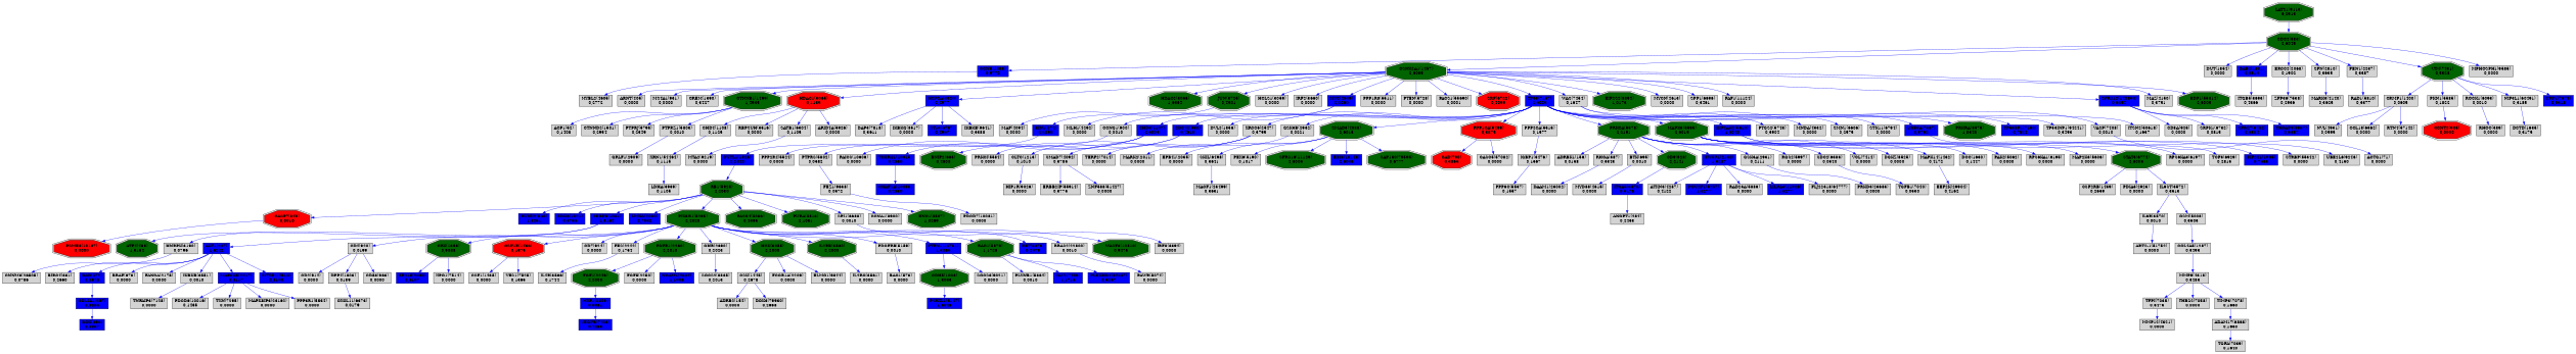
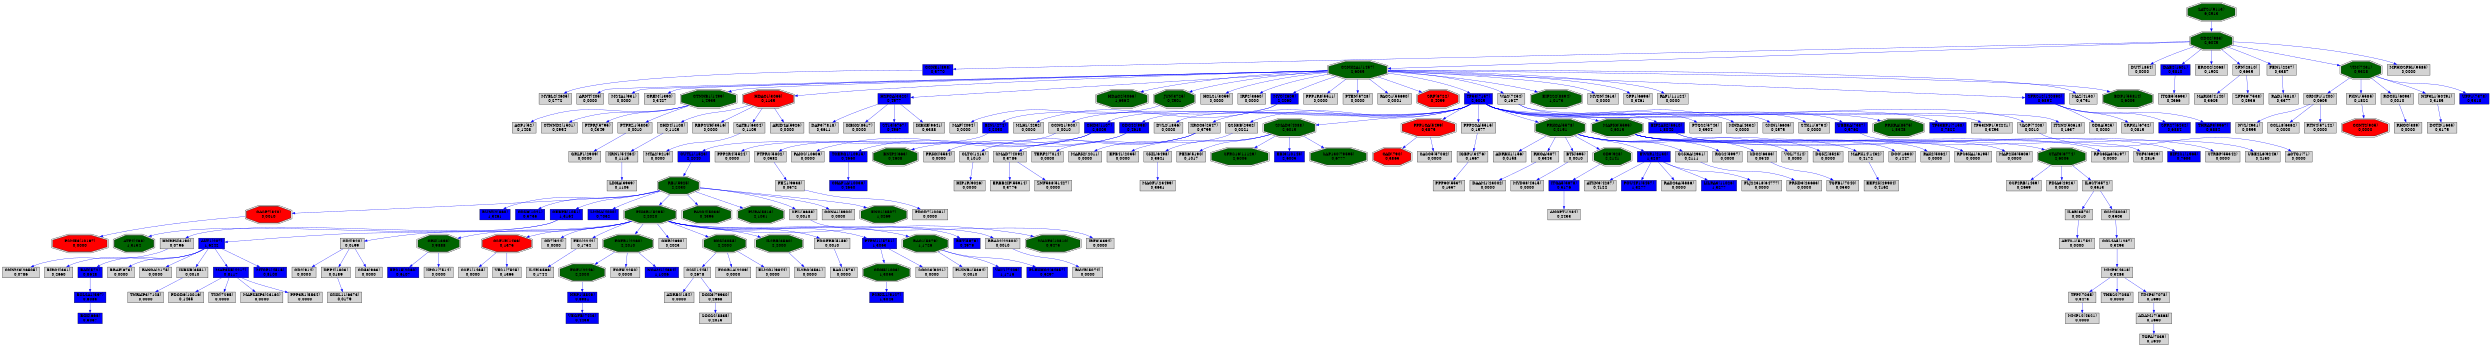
  digraph {
    node [fillcolor=lightgray shape=box style=filled]
    edge [color=blue]
    n1 [label="ACTG1(71)\n0,0000"]
    n2 [label="ADRB2(154)\n0,0000"]
    n3 [label="ADRBK1(156)\n0,0158"]
    n4 [fillcolor=blue label="AKT1(207)\n1,6242"]
    n5 [label="BIRC4(331)\n0,2660"]
    n6 [fillcolor=blue label="BAD(572)\n0,8648"]
    n7 [label="BRAF(673)\n0,0000"]
    n8 [label="FANCA(2175)\n0,0000"]
    n9 [label="IKBKB(3551)\n0,0010"]
    n10 [fillcolor=blue label="MAP3K5(4217)\n0,8117"]
    n11 [fillcolor=blue label="MTCP1(4515)\n0,8100"]
    n12 [fillcolor=blue label="BCL2A1(597)\n0,6083"]
    n13 [label="TNFAIP3(7128)\n0,0000"]
    n14 [label="PDCD6(10016)\n0,1435"]
    n15 [label="TXN(7295)\n0,0000"]
    n16 [label="MAPK8IP3(23162)\n0,0000"]
    n17 [label="PPP3R1(5534)\n0,0000"]
    n18 [fillcolor=blue label="BIN1(274)\n2,2050"]
    n19 [fillcolor=blue label="CUTL1(1523)\n2,2040"]
    n20 [fillcolor=darkgreen label="RB1(5925)\n2,2030" shape=doubleoctagon]
    n21 [label="ANGPT1(284)\n0,2433"]
    n22 [label="RHOA(387)\n0,3343"]
    n23 [label="DAAM1(23002)\n0,0000"]
    n24 [label="RHOC(389)\n0,0000"]
    n25 [label="ARNT(405)\n0,0000"]
    n26 [label="BAG1(573)\n0,0000"]
    n27 [fillcolor=blue label="BOK(666)\n0,5057"]
    n28 [fillcolor=darkgreen label="BNIP2(663)\n0,4608" shape=doubleoctagon]
    n29 [label="BTK(695)\n0,0010"]
    n30 [label="MYD88(4615)\n0,0000"]
    n31 [fillcolor=red label="CAD(790)\n0,3865" shape=doubleoctagon]
    n32 [fillcolor=red label="CASP7(840)\n0,0010" shape=doubleoctagon]
    n33 [fillcolor=red label="PSME3(10197)\n0,0000" shape=doubleoctagon]
    n34 [fillcolor=blue label="RUNX2(860)\n1,3461"]
    n35 [label="CD2(914)\n0,0000"]
    n36 [label="CD4(920)\n0,0199"]
    n37 [label="DPP4(1803)\n0,0189"]
    n38 [label="CD53(963)\n0,0000"]
    n39 [label="CXCL11(6373)\n0,0179"]
    n40 [label="CD8A(925)\n0,0000"]
    n41 [fillcolor=darkgreen label="CD9(928)\n2,2141" shape=doubleoctagon]
    n42 [fillcolor=blue label="ITGA5(3678)\n0,5176"]
    n43 [label="MS4A1(931)\n0,0000"]
    n44 [fillcolor=blue label="CCNE1(898)\n0,5770"]
    n45 [label="MYBL2(4605)\n0,2772"]
    n46 [fillcolor=darkgreen label="CDC2(983)\n2,6045" shape=doubleoctagon]
    n47 [fillcolor=darkgreen label="CSNK2A1(1457)\n2,6035" shape=doubleoctagon]
    n48 [label="DUT(1854)\n0,0000"]
    n49 [fillcolor=blue label="DAB2(1601)\n0,5810"]
    n50 [label="ERCC2(2068)\n0,1902"]
    n51 [label="SFN(2810)\n0,3635"]
    n52 [label="FEN1(2237)\n0,3387"]
    n53 [fillcolor=darkgreen label="VIM(7431)\n0,5328" shape=doubleoctagon]
    n54 [label="MPHOSPH1(9585)\n0,0000"]
    n55 [label="CREM(1390)\n0,3427"]
    n56 [fillcolor=darkgreen label="CTNNB1(1499)\n1,4935" shape=doubleoctagon]
    n57 [fillcolor=red label="HDAC1(3065)\n0,1135" shape=doubleoctagon]
    n58 [fillcolor=blue label="HSPCA(3320)\n0,4977"]
    n59 [fillcolor=darkgreen label="HDAC2(3066)\n1,6564" shape=doubleoctagon]
    n60 [fillcolor=darkgreen label="JUN(3725)\n0,4501" shape=doubleoctagon]
    n61 [label="HCLS1(3059)\n0,0000"]
    n62 [label="IRF2(3660)\n0,0000"]
    n63 [fillcolor=blue label="MYC(4609)\n2,2060"]
    n64 [label="PPP1R8(5511)\n0,0000"]
    n65 [label="PTEN(5728)\n0,0000"]
    n66 [label="PACS1(55690)\n0,0001"]
    n67 [fillcolor=red label="SRF(6722)\n0,4059" shape=doubleoctagon]
    n68 [fillcolor=blue label="TP53(7157)\n2,6025"]
    n69 [label="WAS(7454)\n0,1647"]
    n70 [fillcolor=darkgreen label="EIF2S2(8894)\n1,0173" shape=doubleoctagon]
    n71 [label="MYCN(4613)\n0,0000"]
    n72 [label="SPP1(6696)\n0,3461"]
    n73 [label="FAF1(11124)\n0,0000"]
    n74 [fillcolor=blue label="SFRS12(140890)\n0,6894"]
    n75 [label="MAZ(4150)\n0,3751"]
    n76 [fillcolor=darkgreen label="BDP1(55814)\n2,6005" shape=doubleoctagon]
    n77 [label="ITGB5(3693)\n0,4366"]
    n78 [label="MARK3(4140)\n0,3625"]
    n79 [label="ZFP36(7538)\n0,2936"]
    n80 [label="RAD1(5810)\n0,3377"]
    n81 [label="CRMP1(1400)\n0,0605"]
    n82 [label="PKN1(5585)\n0,1822"]
    n83 [label="ROCK1(6093)\n0,0010"]
    n84 [label="NIF3L1(60491)\n0,3185"]
    n85 [fillcolor=blue label="UPP1(7378)\n0,5318"]
    n86 [label="CCNG1(900)\n0,0010"]
    n87 [label="PPP2R4(5524)\n0,0000"]
    n88 [fillcolor=blue label="CDK6(1021)\n0,5735"]
    n89 [fillcolor=red label="CCNT2(905)\n0,0000" shape=doubleoctagon]
    n90 [fillcolor=blue label="CEBPB(1051)\n1,3164"]
    n91 [fillcolor=darkgreen label="ATF4(468)\n1,3154" shape=doubleoctagon]
    n92 [label="HNRPK(3190)\n0,0796"]
    n93 [label="CNNM3(26505)\n0,0786"]
    n94 [fillcolor=blue label="CHD3(1107)\n2,6005"]
    n95 [label="PTPRS(5802)\n0,0582"]
    n96 [label="PAICS(10606)\n0,0000"]
    n97 [fillcolor=blue label="TCERG1(10915)\n0,4660"]
    n98 [label="FEZ1(9638)\n0,0572"]
    n99 [fillcolor=blue label="CHAF1A(10036)\n0,4650"]
    n100 [label="CLTC(1213)\n0,1010"]
    n101 [label="HIP1R(9026)\n0,0000"]
    n102 [fillcolor=darkgreen label="CRK(1398)\n0,9888" shape=doubleoctagon]
    n103 [fillcolor=blue label="EPS15(2060)\n0,6107"]
    n104 [label="XPO1(7514)\n0,0000"]
    n105 [label="CSF1(1435)\n0,0000"]
    n106 [fillcolor=red label="CSF1R(1436)\n0,1375" shape=doubleoctagon]
    n107 [label="YES1(7525)\n0,1365"]
    n108 [label="CSF2RB(1439)\n0,2659"]
    n109 [label="CSK(1445)\n0,2678"]
    n110 [label="DOK3(79930)\n0,2668"]
    n111 [fillcolor=darkgreen label="CDH5(1003)\n1,3053" shape=doubleoctagon]
    n112 [fillcolor=blue label="P2RXL1(9127)\n1,3043"]
    n113 [label="ACP1(52)\n0,1408"]
    n114 [label="CTNND2(1501)\n0,2954"]
    n115 [label="PTPRJ(5795)\n0,2349"]
    n116 [label="PTPRZ1(5803)\n0,0010"]
    n117 [label="CHD4(1108)\n0,1125"]
    n118 [label="RBPSUH(3516)\n0,0000"]
    n119 [label="SATB1(6304)\n0,1105"]
    n120 [label="ARID4A(5926)\n0,0000"]
    n121 [label="DAP3(7818)\n0,3611"]
    n122 [label="IKBKG(8517)\n0,0000"]
    n123 [fillcolor=blue label="ST13(6767)\n0,4967"]
    n124 [label="IKBKE(9641)\n0,3388"]
    n125 [label="MAF(4094)\n0,0000"]
    n126 [label="MLH1(4292)\n0,0000"]
    n127 [fillcolor=blue label="CDC42(998)\n0,4618"]
    n128 [label="DVL2(1856)\n0,0000"]
    n129 [label="XRCC6(2547)\n0,3795"]
    n130 [label="GSK3B(2932)\n0,0221"]
    n131 [fillcolor=darkgreen label="SMAD3(4088)\n2,6015" shape=doubleoctagon]
    n132 [fillcolor=red label="PPP1CA(5499)\n0,3875" shape=doubleoctagon]
    n133 [label="PPP2CA(5515)\n0,1577"]
    n134 [fillcolor=darkgreen label="PRKCA(5578)\n2,2151" shape=doubleoctagon]
    n135 [fillcolor=darkgreen label="MAPK3(5595)\n2,6015" shape=doubleoctagon]
    n136 [fillcolor=blue label="EIF2AK2(5610)\n1,8040"]
    n137 [label="PTGS2(5743)\n0,3904"]
    n138 [label="MNDA(4332)\n0,0000"]
    n139 [label="SMN1(6606)\n0,2575"]
    n140 [label="STK11(6794)\n0,0000"]
    n141 [fillcolor=blue label="UBE3A(7337)\n0,5762"]
    n142 [fillcolor=darkgreen label="PRKRA(8575)\n1,8348" shape=doubleoctagon]
    n143 [fillcolor=blue label="TP53BP1(7158)\n0,7824"]
    n144 [label="TP53INP1(94241)\n0,3493"]
    n145 [label="VASP(7408)\n0,0010"]
    n146 [label="ITSN2(50618)\n0,1637"]
    n147 [label="SRPK1(6732)\n0,0815"]
    n148 [fillcolor=blue label="SFRS7(6432)\n0,6884"]
    n149 [fillcolor=blue label="THRAP3(9967)\n0,6884"]
    n150 [label="MAPK14(1432)\n0,4172"]
    n151 [label="EEF2K(29904)\n0,4162"]
    n152 [label="PRKCI(5584)\n0,0000"]
    n153 [label="GRLF1(2909)\n0,0000"]
    n154 [label="CD7(924)\n0,0000"]
    n155 [label="COL4A5(1287)\n0,3493"]
    n156 [label="MMP9(4318)\n0,3483"]
    n157 [label="TFPI(7035)\n0,3473"]
    n158 [label="THBS2(7058)\n0,0000"]
    n159 [label="TIMP3(7078)\n0,1660"]
    n160 [label="DCTD(1635)\n0,3175"]
    n161 [label="NVL(4931)\n0,0595"]
    n162 [label="CCL18(6362)\n0,0000"]
    n163 [label="RTN4(57142)\n0,0000"]
    n164 [fillcolor=blue label="EIF2S1(1965)\n0,7683"]
    n165 [label="XRN1(54464)\n0,1115"]
    n166 [label="LDHA(3939)\n0,1105"]
    n167 [label="EPB41(2035)\n0,0000"]
    n168 [fillcolor=blue label="EWSR1(2130)\n1,3287"]
    n169 [label="ATXN3(4287)\n0,4122"]
    n170 [fillcolor=blue label="POU4F1(5457)\n1,3277"]
    n171 [label="RAD23A(5886)\n0,0000"]
    n172 [fillcolor=blue label="LILRA3(11026)\n1,3277"]
    n173 [label="FLJ22318(64777)\n0,0000"]
    n174 [label="FCGR1A(2209)\n0,0000"]
    n175 [label="FES(2242)\n0,1754"]
    n176 [label="IL4R(3566)\n0,1744"]
    n177 [fillcolor=darkgreen label="FGF1(2246)\n2,2000" shape=doubleoctagon]
    n178 [fillcolor=blue label="NRP1(8829)\n0,6981"]
    n179 [fillcolor=blue label="VEGFB(7423)\n0,4433"]
    n180 [fillcolor=darkgreen label="FGFR1(2260)\n2,2010" shape=doubleoctagon]
    n181 [label="FGF5(2250)\n0,0000"]
    n182 [fillcolor=blue label="NCAM1(4684)\n1,1006"]
    n183 [label="SMAD7(4092)\n0,3785"]
    n184 [label="TERF2(7014)\n0,0000"]
    n185 [label="ERBB2IP(55914)\n0,3775"]
    n186 [label="ZNF588(51427)\n0,0000"]
    n187 [label="GHR(2690)\n0,2023"]
    n188 [label="SOCS2(8835)\n0,2013"]
    n189 [label="MARK2(2011)\n0,0000"]
    n190 [label="PDIA3(2923)\n0,0000"]
    n191 [fillcolor=darkgreen label="HCK(3055)\n2,2000" shape=doubleoctagon]
    n192 [label="ELMO1(9844)\n0,0000"]
    n193 [label="MTA2(9219)\n0,0000"]
    n194 [fillcolor=blue label="LMNA(4000)\n0,7032"]
    n195 [fillcolor=darkgreen label="PIK3R1(5295)\n2,2020" shape=doubleoctagon]
    n196 [fillcolor=darkgreen label="PA2G4(5036)\n0,4395" shape=doubleoctagon]
    n197 [fillcolor=darkgreen label="PURA(5813)\n2,1031" shape=doubleoctagon]
    n198 [label="SPI1(6688)\n0,0010"]
    n199 [label="CCNA1(8900)\n0,0000"]
    n200 [fillcolor=darkgreen label="ENC1(8507)\n1,0269" shape=doubleoctagon]
    n201 [label="GSK3A(2931)\n0,2111"]
    n202 [label="PRKD3(23683)\n0,0000"]
    n203 [fillcolor=darkgreen label="IL2RB(3560)\n2,2000" shape=doubleoctagon]
    n204 [label="IL2RG(3561)\n0,0000"]
    n205 [label="IL6R(3570)\n0,0010"]
    n206 [label="ARTS-1(51752)\n0,0000"]
    n207 [label="IL6ST(3572)\n0,3513"]
    n208 [label="OSM(5008)\n0,3503"]
    n209 [label="IRF8(3394)\n0,0000"]
    n210 [label="SKIL(6498)\n0,3641"]
    n211 [label="PEX6(5190)\n0,1017"]
    n212 [fillcolor=darkgreen label="SFRS16(11129)\n2,6005" shape=doubleoctagon]
    n213 [fillcolor=blue label="EBI3(10148)\n2,6005"]
    n214 [fillcolor=darkgreen label="SAP130(79595)\n0,6777" shape=doubleoctagon]
    n215 [label="MACF1(23499)\n0,3631"]
    n216 [label="DCC(1630)\n0,1447"]
    n217 [label="IGBP1(3476)\n0,1567"]
    n218 [label="PPP6C(5537)\n0,1557"]
    n219 [label="MMP12(4321)\n0,0000"]
    n220 [label="ADAM17(6868)\n0,1650"]
    n221 [label="PAK2(5062)\n0,0000"]
    n222 [label="PAWR(5074)\n0,0000"]
    n223 [label="PDGFRB(5159)\n0,0010"]
    n224 [fillcolor=blue label="PTPN11(5781)\n1,3063"]
    n225 [fillcolor=darkgreen label="RAC1(5879)\n1,1726" shape=doubleoctagon]
    n226 [fillcolor=blue label="RET(5979)\n0,4979"]
    n227 [label="RRAS2(22800)\n0,0010"]
    n228 [fillcolor=darkgreen label="WASF3(10810)\n0,9475" shape=doubleoctagon]
    n229 [label="SOCS3(9021)\n0,0000"]
    n230 [label="PLXNB1(5364)\n0,0010"]
    n231 [fillcolor=blue label="VAV1(7409)\n1,1716"]
    n232 [fillcolor=blue label="PLEKHG2(64857)\n0,5297"]
    n233 [label="CASC5(57082)\n0,0000"]
    n234 [label="RGS2(5997)\n0,0000"]
    n235 [label="SDC2(6383)\n0,0540"]
    n236 [label="VCL(7414)\n0,0000"]
    n237 [label="DGKZ(8525)\n0,0000"]
    n238 [label="TGFB1(7040)\n0,0530"]
    n239 [label="RPS6KA1(6195)\n0,0000"]
    n240 [label="MAP2K3(5606)\n0,0000"]
    n241 [fillcolor=darkgreen label="STAT3(6774)\n2,6005" shape=doubleoctagon]
    n242 [label="RPS6KA3(6197)\n0,0000"]
    n243 [label="TCF3(6929)\n0,2815"]
    n244 [label="STRBP(55342)\n0,0000"]
    n245 [label="TGFA(7039)\n0,1640"]
    n246 [label="UBE2L6(9246)\n0,4150"]
    n247 [label="PDCD7(10081)\n0,0000"]
    n248 [fillcolor=darkgreen label="LATS1(9113)\n6,2913" shape=doubleoctagon]
    n4 -> n5
    n4 -> n6
    n4 -> n7
    n4 -> n8
    n4 -> n9
    n4 -> n10
    n4 -> n11
    n6 -> n12
    n9 -> n13
    n10 -> n14
    n10 -> n15
    n10 -> n16
    n10 -> n17
    n12 -> n27
    n18 -> n19
    n19 -> n20
    n20 -> n32
    n20 -> n34
    n20 -> n88
    n20 -> n90
    n20 -> n194
    n20 -> n195
    n20 -> n196
    n20 -> n197
    n20 -> n198
    n20 -> n199
    n20 -> n200
    n22 -> n23
    n29 -> n30
    n32 -> n33
    n36 -> n35
    n36 -> n37
    n36 -> n38
    n37 -> n39
    n41 -> n42
    n42 -> n21
    n44 -> n45
    n46 -> n44
    n46 -> n47
    n46 -> n48
    n46 -> n49
    n46 -> n50
    n46 -> n51
    n46 -> n52
    n46 -> n53
    n46 -> n54
    n47 -> n25
    n47 -> n43
    n47 -> n55
    n47 -> n56
    n47 -> n57
    n47 -> n58
    n47 -> n59
    n47 -> n60
    n47 -> n61
    n47 -> n62
    n47 -> n63
    n47 -> n64
    n47 -> n65
    n47 -> n66
    n47 -> n67
    n47 -> n68
    n47 -> n69
    n47 -> n70
    n47 -> n71
    n47 -> n72
    n47 -> n73
    n47 -> n74
    n47 -> n75
    n47 -> n76
    n49 -> n77
    n51 -> n78
-   n50 -> n79
+   n51 -> n79
    n52 -> n80
    n53 -> n81
    n53 -> n82
    n53 -> n83
    n53 -> n84
    n53 -> n85
    n56 -> n113
    n56 -> n114
    n56 -> n115
    n56 -> n116
    n57 -> n117
    n57 -> n118
    n57 -> n119
    n57 -> n120
    n58 -> n121
    n58 -> n122
    n58 -> n123
    n58 -> n124
    n60 -> n125
    n63 -> n18
    n63 -> n126
    n68 -> n86
    n68 -> n94
    n68 -> n127
    n68 -> n128
    n68 -> n129
    n68 -> n130
    n68 -> n131
    n68 -> n132
    n68 -> n133
    n68 -> n134
    n68 -> n135
    n68 -> n136
    n68 -> n137
    n68 -> n138
    n68 -> n139
    n68 -> n140
    n68 -> n141
    n68 -> n142
    n68 -> n143
    n68 -> n144
    n69 -> n145
    n69 -> n146
    n74 -> n40
    n74 -> n147
    n74 -> n148
    n74 -> n149
    n81 -> n161
    n81 -> n162
    n81 -> n163
    n82 -> n89
    n83 -> n24
    n84 -> n160
    n86 -> n87
    n90 -> n91
    n90 -> n92
    n92 -> n93
    n94 -> n95
    n94 -> n96
    n94 -> n97
    n95 -> n98
    n97 -> n99
    n98 -> n247
    n100 -> n101
    n102 -> n103
    n102 -> n104
    n106 -> n105
    n106 -> n107
    n109 -> n2
    n109 -> n110
    n111 -> n112
    n116 -> n153
    n117 -> n165
    n119 -> n193
    n127 -> n28
    n127 -> n152
    n129 -> n100
    n129 -> n183
    n129 -> n184
    n130 -> n189
    n131 -> n167
    n131 -> n210
    n131 -> n211
    n131 -> n212
    n131 -> n213
    n131 -> n214
    n132 -> n31
    n132 -> n233
    n133 -> n217
    n134 -> n3
    n134 -> n22
    n134 -> n29
    n134 -> n41
    n134 -> n168
    n134 -> n201
    n134 -> n234
    n134 -> n235
    n134 -> n236
    n134 -> n237
    n135 -> n150
    n135 -> n216
    n135 -> n221
    n135 -> n239
    n135 -> n240
    n135 -> n241
    n135 -> n242
    n135 -> n243
    n136 -> n164
    n136 -> n244
    n141 -> n246
    n145 -> n1
    n150 -> n151
    n155 -> n156
    n156 -> n157
    n156 -> n158
    n156 -> n159
    n157 -> n219
    n159 -> n220
    n165 -> n166
    n168 -> n169
    n168 -> n170
    n168 -> n171
    n168 -> n172
    n168 -> n173
    n175 -> n176
    n177 -> n178
    n178 -> n179
    n180 -> n177
    n180 -> n181
    n180 -> n182
    n183 -> n185
    n183 -> n186
-   n187 -> n188
+   n110 -> n188
    n191 -> n109
    n191 -> n174
    n191 -> n192
    n195 -> n4
    n195 -> n36
    n195 -> n102
    n195 -> n106
    n195 -> n154
    n195 -> n175
    n195 -> n180
    n195 -> n187
    n195 -> n191
    n195 -> n203
    n195 -> n223
    n195 -> n224
    n195 -> n225
    n195 -> n226
    n195 -> n227
    n195 -> n228
    n198 -> n209
    n201 -> n202
    n203 -> n204
    n205 -> n206
    n207 -> n205
    n207 -> n208
    n208 -> n155
    n210 -> n215
    n217 -> n218
    n220 -> n245
    n223 -> n26
    n224 -> n111
    n224 -> n229
    n225 -> n230
    n225 -> n231
    n225 -> n232
    n227 -> n222
    n235 -> n238
    n241 -> n108
    n241 -> n190
    n241 -> n207
    n248 -> n46
  }
